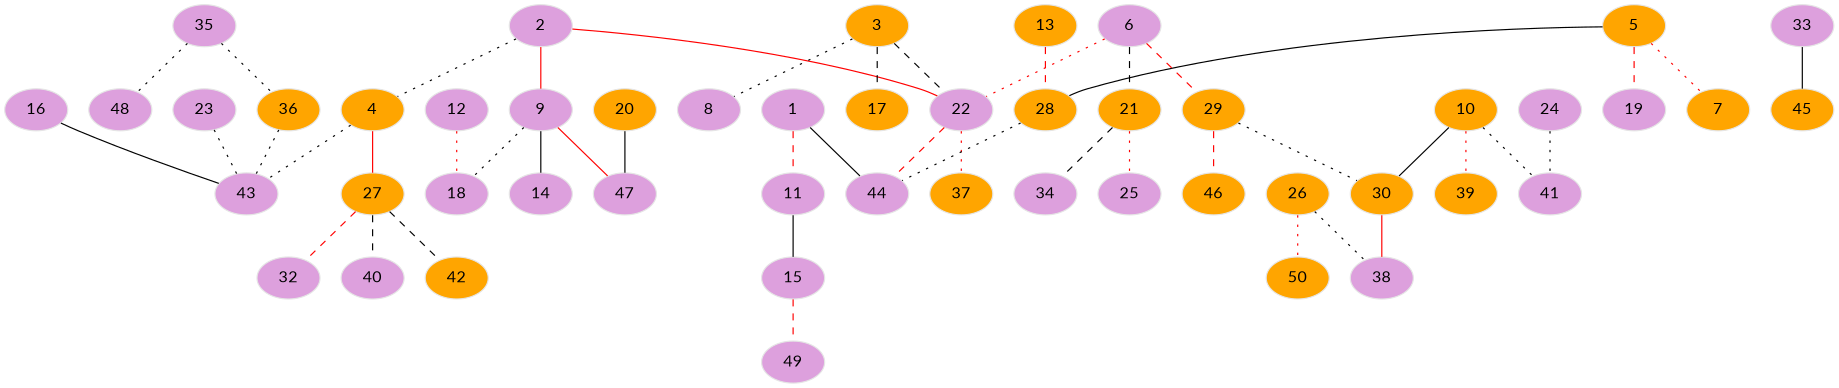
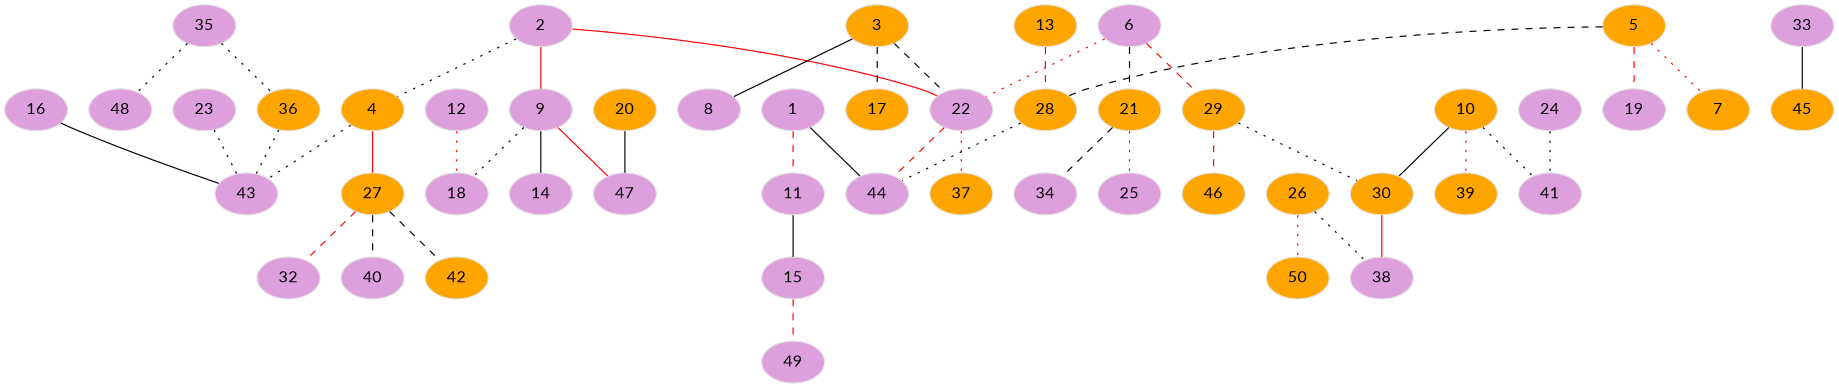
  graph {
    fontname=Lato
    node [color=gray90 fillcolor=plum fontname=Lato style=filled]
    edge [color=black fontname=Lato style=dotted weight=1.0]
    1
    11
    44
    15
    4 [fillcolor=orange]
    2
    9
    22
    27 [fillcolor=orange]
    43
    14
    18
    47
    37 [fillcolor=orange]
    3 [fillcolor=orange]
    8
    17 [fillcolor=orange]
    32
    40
    42 [fillcolor=orange]
    5 [fillcolor=orange]
    7 [fillcolor=orange]
    19
    28 [fillcolor=orange]
    6
    21 [fillcolor=orange]
    29 [fillcolor=orange]
    25
    34
    30 [fillcolor=orange]
    46 [fillcolor=orange]
    10 [fillcolor=orange]
    39 [fillcolor=orange]
    41
    38
    49
    12
    13 [fillcolor=orange]
    16
    20 [fillcolor=orange]
    23
    24
    26 [fillcolor=orange]
    50 [fillcolor=orange]
    45 [fillcolor=orange]
    33
    36 [fillcolor=orange]
    35
    48
    1 -- 11 [color=red style=dashed]
    1 -- 44 [style=solid]
    11 -- 15 [style=solid]
    15 -- 49 [color=red style=dashed]
    4 -- 27 [color=red style=solid]
    4 -- 43
    2 -- 4
    2 -- 9 [color=red style=solid]
    2 -- 22 [color=red style=solid]
    9 -- 14 [style=solid]
    9 -- 18
    9 -- 47 [color=red style=solid]
    22 -- 44 [color=red style=dashed]
    22 -- 37 [color=red]
    27 -- 32 [color=red style=dashed]
    27 -- 40 [style=dashed]
    27 -- 42 [style=dashed]
    3 -- 22 [style=dashed]
-   3 -- 8
+   3 -- 8 [style=solid]
    3 -- 17 [style=dashed]
    5 -- 7 [color=red]
    5 -- 19 [color=red style=dashed]
-   5 -- 28 [style=solid]
+   5 -- 28 [style=dashed]
    28 -- 44
    6 -- 22 [color=red]
    6 -- 21 [style=dashed]
    6 -- 29 [color=red style=dashed]
    21 -- 25 [color=red]
    21 -- 34 [style=dashed]
    29 -- 30
    29 -- 46 [color=red style=dashed]
    30 -- 38 [color=red style=solid]
    10 -- 30 [style=solid]
    10 -- 39 [color=red]
    10 -- 41
    12 -- 18 [color=red]
    13 -- 28 [color=red style=dashed]
    16 -- 43 [style=solid]
    20 -- 47 [style=solid]
    23 -- 43
    24 -- 41
    26 -- 38
    26 -- 50 [color=red]
    33 -- 45 [style=solid]
    36 -- 43
    35 -- 36
    35 -- 48
  }
